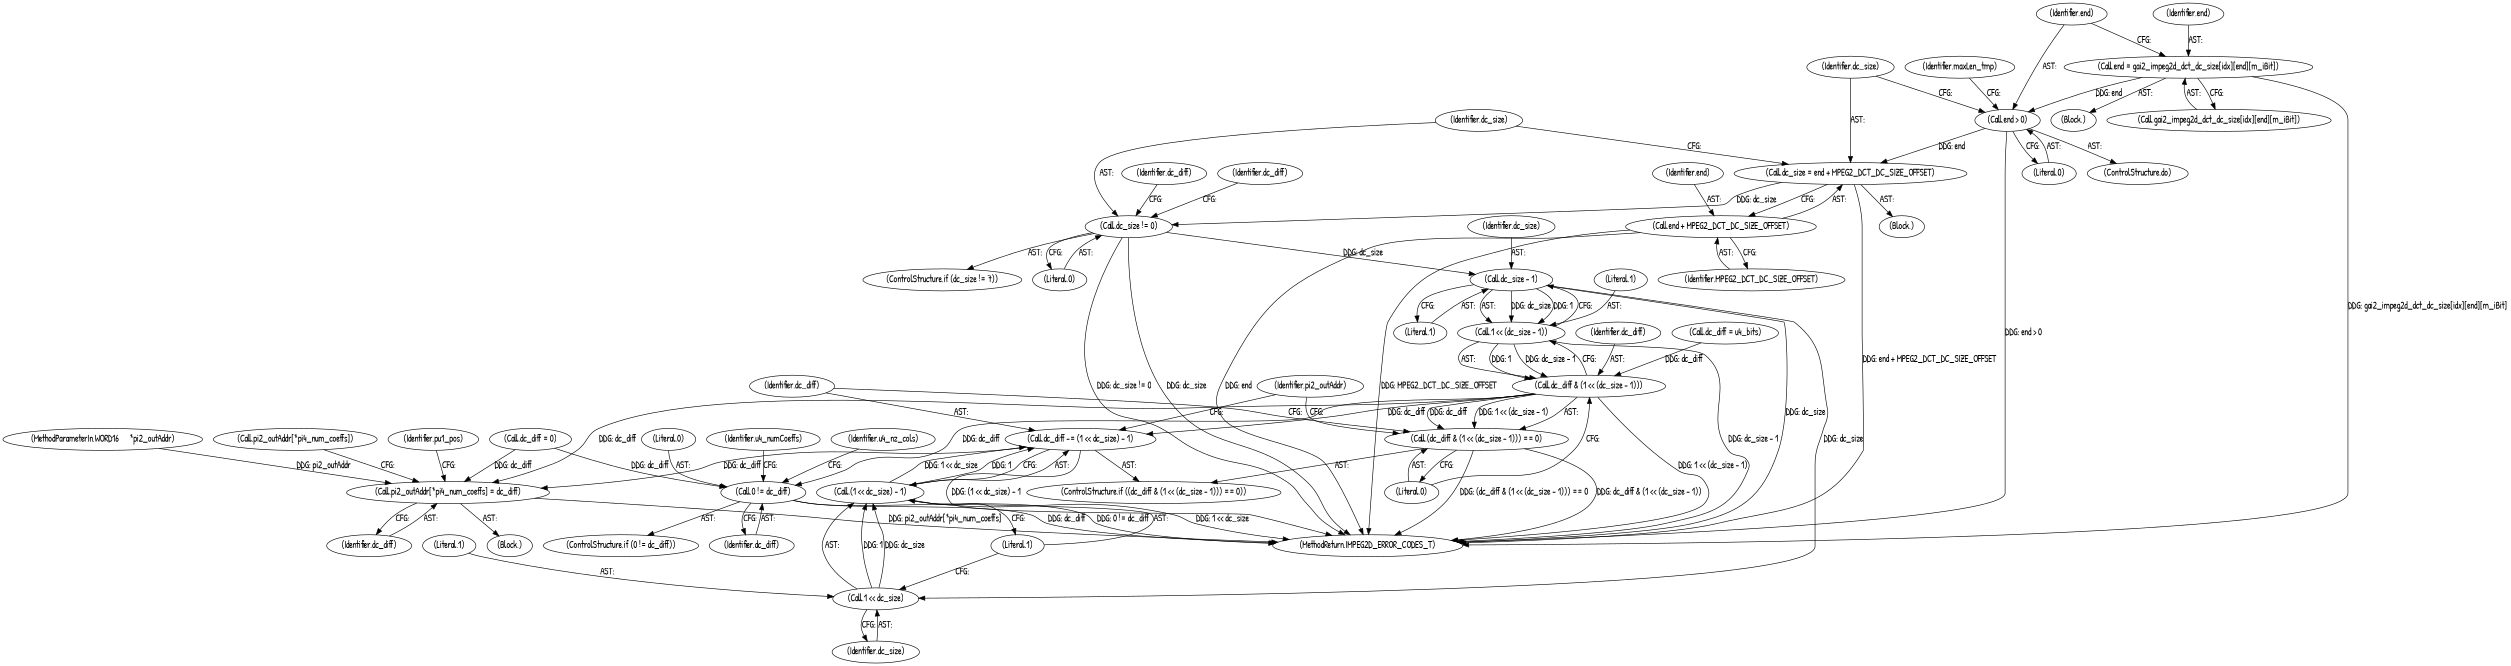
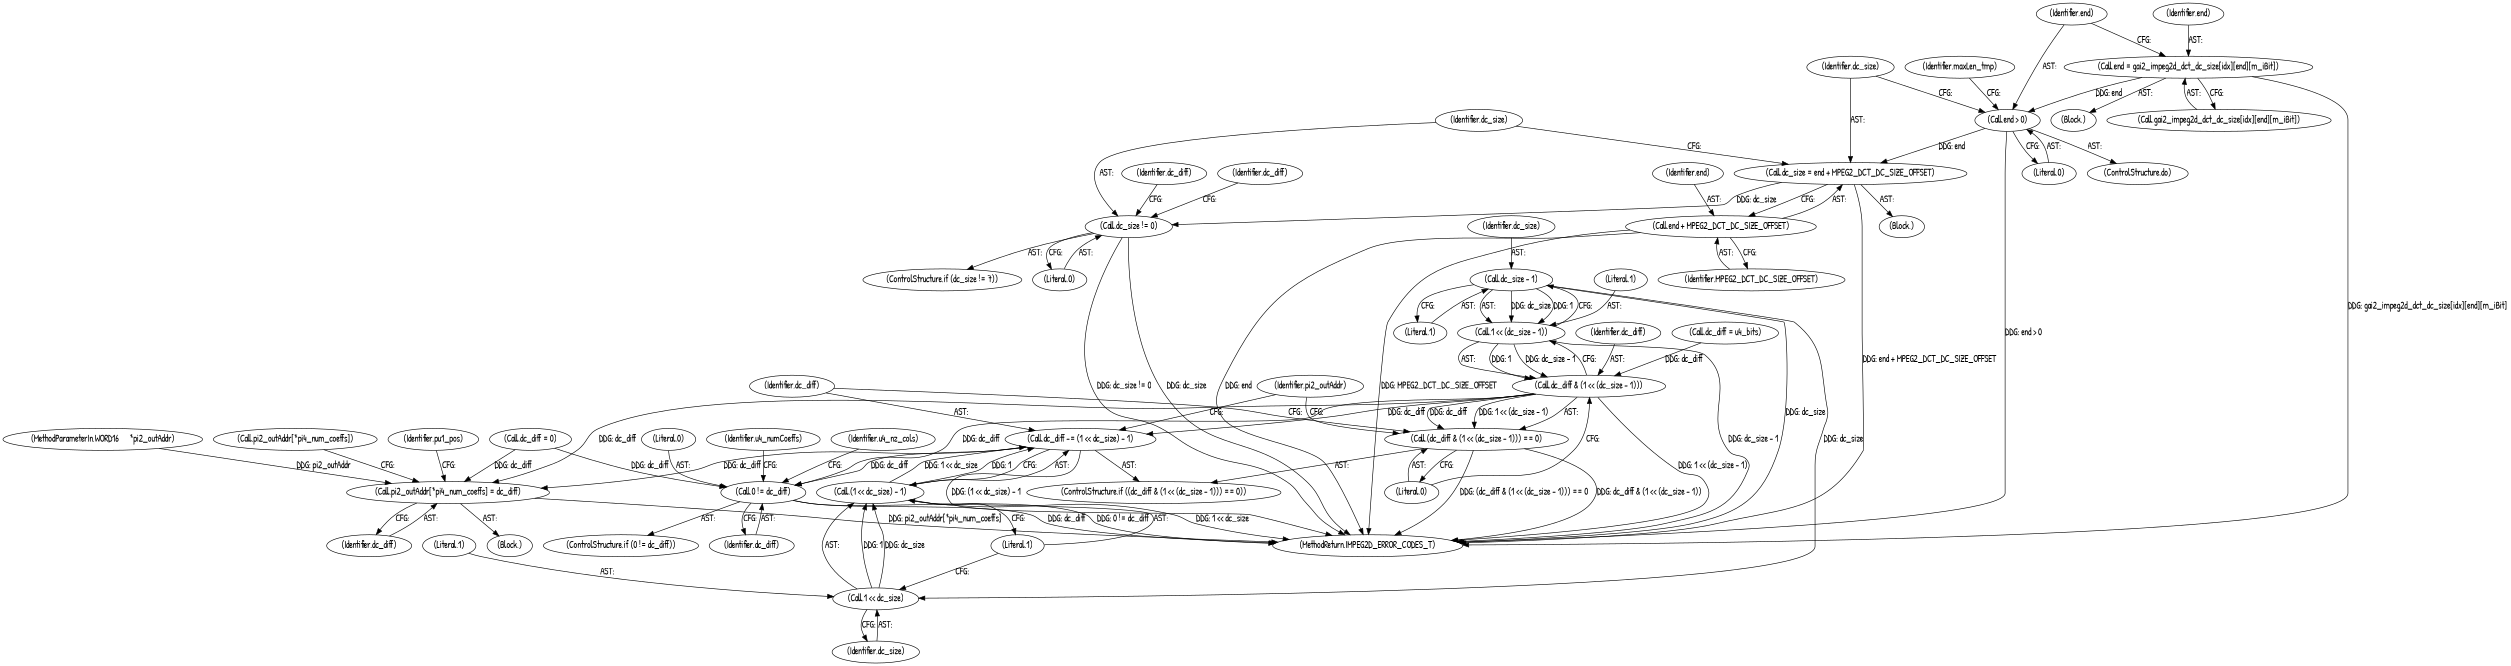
  digraph {
    fontname="Patrick Hand"
    node [fontname="Patrick Hand"]
    edge [fontname="Patrick Hand"]
    n1 [label="(Call,end = gai2_impeg2d_dct_dc_size[idx][end][m_iBit])"]
    n2 [label="(Call,end > 0)"]
    n3 [label="(Call,gai2_impeg2d_dct_dc_size[idx][end][m_iBit])"]
    n4 [label="(MethodReturn,IMPEG2D_ERROR_CODES_T)"]
    n5 [label="(Block,)"]
    n6 [label="(Call,dc_size = end + MPEG2_DCT_DC_SIZE_OFFSET)"]
    n7 [label="(ControlStructure,do)"]
    n8 [label="(Literal,0)"]
    n9 [label="(Call,end + MPEG2_DCT_DC_SIZE_OFFSET)"]
    n10 [label="(Call,dc_size != 0)"]
    n11 [label="(Block,)"]
    n12 [label="(Identifier,MPEG2_DCT_DC_SIZE_OFFSET)"]
    n13 [label="(Call,dc_size - 1)"]
    n14 [label="(ControlStructure,if (dc_size != 7))"]
    n15 [label="(Literal,0)"]
    n16 [label="(Call,1 << (dc_size - 1))"]
    n17 [label="(Call,1 << dc_size)"]
    n18 [label="(Literal,1)"]
    n19 [label="(Call,dc_diff & (1 << (dc_size - 1)))"]
    n20 [label="(Call,(1 << dc_size) - 1)"]
    n21 [label="(Identifier,dc_size)"]
    n22 [label="(Call,(dc_diff & (1 << (dc_size - 1))) == 0)"]
    n23 [label="(Call,dc_diff -= (1 << dc_size) - 1)"]
    n24 [label="(Call,pi2_outAddr[*pi4_num_coeffs] = dc_diff)"]
    n25 [label="(Call,0 != dc_diff)"]
    n26 [label="(Literal,0)"]
    n27 [label="(ControlStructure,if ((dc_diff & (1 << (dc_size - 1))) == 0))"]
    n28 [label="(Block,)"]
    n29 [label="(Identifier,dc_diff)"]
    n30 [label="(ControlStructure,if (0 != dc_diff))"]
    n31 [label="(Identifier,dc_diff)"]
    n32 [label="(Literal,1)"]
    n33 [label="(Literal,1)"]
    n34 [label="(Identifier,pu1_pos)"]
    n35 [label="(Identifier,end)"]
    n36 [label="(Literal,0)"]
    n37 [label="(Identifier,end)"]
    n38 [label="(Identifier,u4_numCoeffs)"]
    n39 [label="(Identifier,dc_diff)"]
    n40 [label="(Identifier,u4_nz_cols)"]
    n41 [label="(Call,dc_diff = u4_bits)"]
    n42 [label="(Literal,1)"]
    n43 [label="(Identifier,dc_diff)"]
    n44 [label="(Identifier,dc_diff)"]
    n45 [label="(Identifier,maxLen_tmp)"]
    n46 [label="(Identifier,dc_size)"]
    n47 [label="(Identifier,dc_size)"]
    n48 [label="(MethodParameterIn,WORD16      *pi2_outAddr)"]
    n49 [label="(Call,pi2_outAddr[*pi4_num_coeffs])"]
    n50 [label="(Identifier,pi2_outAddr)"]
    n51 [label="(Call,dc_diff = 0)"]
    n52 [label="(Identifier,end)"]
    n53 [label="(Identifier,dc_diff)"]
    n54 [label="(Identifier,dc_size)"]
    n1 -> n2 [label="DDG: end"]
    n1 -> n3 [label="CFG: "]
    n1 -> n4 [label="DDG: gai2_impeg2d_dct_dc_size[idx][end][m_iBit]"]
    n1 -> n5 [label="AST: "]
    n2 -> n4 [label="DDG: end > 0"]
    n2 -> n6 [label="DDG: end"]
    n2 -> n7 [label="AST: "]
    n2 -> n8 [label="CFG: "]
    n3 -> n1 [label="AST: "]
    n6 -> n4 [label="DDG: end + MPEG2_DCT_DC_SIZE_OFFSET"]
    n6 -> n9 [label="CFG: "]
    n6 -> n10 [label="DDG: dc_size"]
    n6 -> n11 [label="AST: "]
    n8 -> n2 [label="AST: "]
    n9 -> n4 [label="DDG: end"]
    n9 -> n4 [label="DDG: MPEG2_DCT_DC_SIZE_OFFSET"]
    n9 -> n6 [label="AST: "]
    n9 -> n12 [label="CFG: "]
    n10 -> n4 [label="DDG: dc_size"]
    n10 -> n4 [label="DDG: dc_size != 0"]
-   n10 -> n13 [label="DDG: dc_size"]
    n10 -> n14 [label="AST: "]
    n10 -> n15 [label="CFG: "]
    n12 -> n9 [label="AST: "]
    n13 -> n4 [label="DDG: dc_size"]
    n13 -> n16 [label="AST: "]
    n13 -> n16 [label="DDG: dc_size"]
    n13 -> n16 [label="DDG: 1"]
    n13 -> n17 [label="DDG: dc_size"]
    n13 -> n18 [label="CFG: "]
    n15 -> n10 [label="AST: "]
    n16 -> n4 [label="DDG: dc_size - 1"]
    n16 -> n13 [label="CFG: "]
    n16 -> n19 [label="AST: "]
    n16 -> n19 [label="DDG: 1"]
    n16 -> n19 [label="DDG: dc_size - 1"]
    n17 -> n20 [label="AST: "]
    n17 -> n20 [label="DDG: 1"]
    n17 -> n20 [label="DDG: dc_size"]
    n17 -> n21 [label="CFG: "]
    n18 -> n13 [label="AST: "]
    n19 -> n4 [label="DDG: 1 << (dc_size - 1)"]
    n19 -> n16 [label="CFG: "]
    n19 -> n22 [label="AST: "]
    n19 -> n22 [label="DDG: dc_diff"]
    n19 -> n22 [label="DDG: 1 << (dc_size - 1)"]
    n19 -> n23 [label="DDG: dc_diff"]
    n19 -> n24 [label="DDG: dc_diff"]
    n19 -> n25 [label="DDG: dc_diff"]
    n20 -> n4 [label="DDG: 1 << dc_size"]
    n20 -> n23 [label="AST: "]
    n20 -> n23 [label="DDG: 1 << dc_size"]
    n20 -> n23 [label="DDG: 1"]
    n20 -> n32 [label="CFG: "]
    n21 -> n17 [label="AST: "]
    n22 -> n4 [label="DDG: (dc_diff & (1 << (dc_size - 1))) == 0"]
    n22 -> n4 [label="DDG: dc_diff & (1 << (dc_size - 1))"]
    n22 -> n26 [label="CFG: "]
    n22 -> n27 [label="AST: "]
    n23 -> n4 [label="DDG: (1 << dc_size) - 1"]
    n23 -> n20 [label="CFG: "]
    n23 -> n24 [label="DDG: dc_diff"]
+   n23 -> n25 [label="DDG: dc_diff"]
    n23 -> n27 [label="AST: "]
    n24 -> n4 [label="DDG: pi2_outAddr[*pi4_num_coeffs]"]
    n24 -> n28 [label="AST: "]
    n24 -> n29 [label="CFG: "]
    n25 -> n4 [label="DDG: dc_diff"]
    n25 -> n4 [label="DDG: 0 != dc_diff"]
    n25 -> n30 [label="AST: "]
    n25 -> n31 [label="CFG: "]
    n26 -> n19 [label="CFG: "]
    n26 -> n22 [label="AST: "]
    n29 -> n24 [label="AST: "]
    n31 -> n25 [label="AST: "]
    n32 -> n17 [label="CFG: "]
    n32 -> n20 [label="AST: "]
    n33 -> n17 [label="AST: "]
    n34 -> n24 [label="CFG: "]
    n35 -> n1 [label="CFG: "]
    n35 -> n2 [label="AST: "]
    n36 -> n25 [label="AST: "]
    n37 -> n1 [label="AST: "]
    n38 -> n25 [label="CFG: "]
    n39 -> n10 [label="CFG: "]
    n40 -> n25 [label="CFG: "]
    n41 -> n19 [label="DDG: dc_diff"]
    n42 -> n16 [label="AST: "]
    n43 -> n19 [label="AST: "]
    n44 -> n10 [label="CFG: "]
    n45 -> n2 [label="CFG: "]
    n46 -> n13 [label="AST: "]
    n47 -> n2 [label="CFG: "]
    n47 -> n6 [label="AST: "]
    n48 -> n24 [label="DDG: pi2_outAddr"]
    n49 -> n24 [label="CFG: "]
    n50 -> n22 [label="CFG: "]
    n50 -> n23 [label="CFG: "]
    n51 -> n24 [label="DDG: dc_diff"]
    n51 -> n25 [label="DDG: dc_diff"]
    n52 -> n9 [label="AST: "]
    n53 -> n22 [label="CFG: "]
    n53 -> n23 [label="AST: "]
    n54 -> n6 [label="CFG: "]
    n54 -> n10 [label="AST: "]
  }
